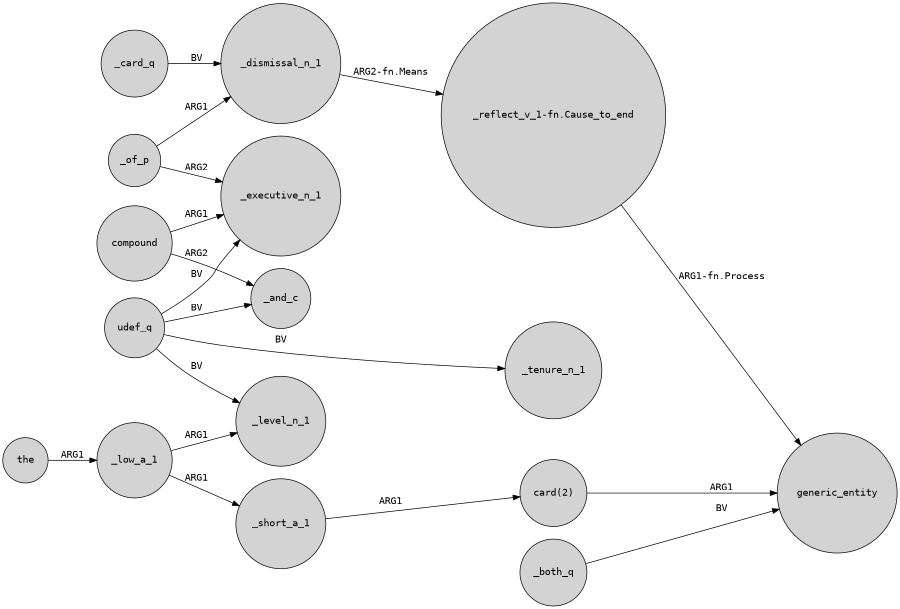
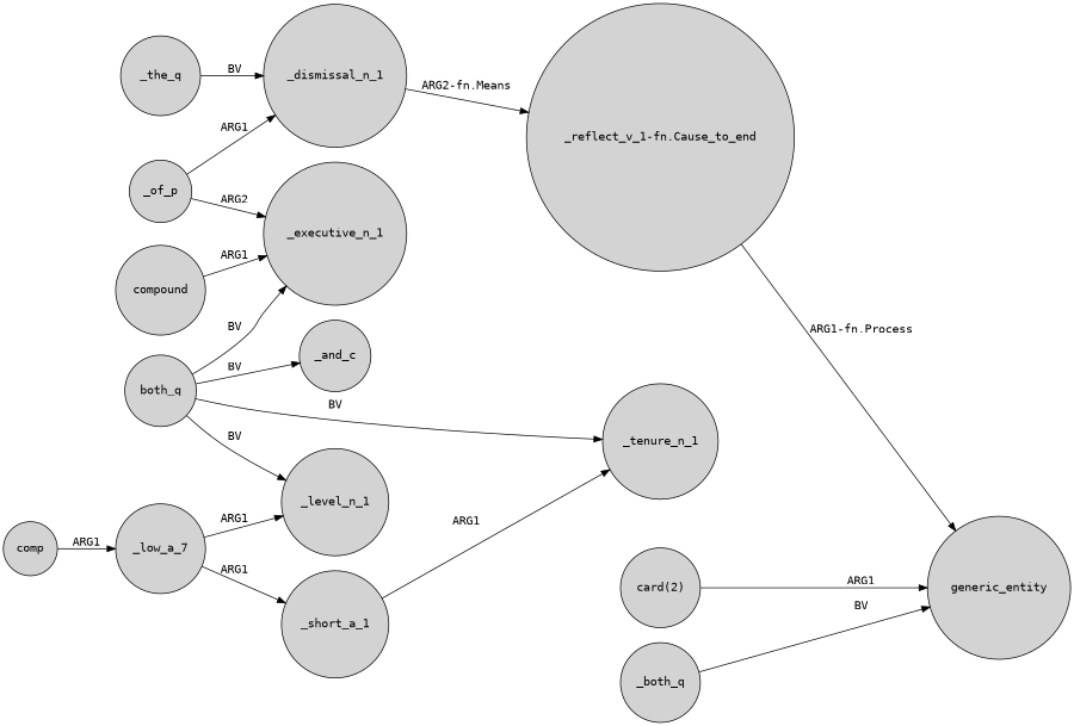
  digraph {
    fontname="DejaVu Sans Mono"
    rankdir=LR
    node [fontname="DejaVu Sans Mono" shape=circle style=filled]
    edge [fontname="DejaVu Sans Mono"]
    "_reflect_v_1-fn.Cause_to_end"
    generic_entity
    _dismissal_n_1
-   _the_q [label=_card_q]
+   _the_q
    _of_p
    _executive_n_1
-   udef_q
+   udef_q [label=both_q]
    _and_c
    _level_n_1
    _tenure_n_1
-   _low_a_1
+   _low_a_1 [label=_low_a_7]
    _short_a_1
-   comp [label=the]
+   comp
    compound
    "card(2)"
    _both_q
    "_reflect_v_1-fn.Cause_to_end" -> generic_entity [label="ARG1-fn.Process"]
    _dismissal_n_1 -> "_reflect_v_1-fn.Cause_to_end" [label="ARG2-fn.Means"]
    _the_q -> _dismissal_n_1 [label=BV]
    _of_p -> _dismissal_n_1 [label=ARG1]
    _of_p -> _executive_n_1 [label=ARG2]
    udef_q -> _executive_n_1 [label=BV]
    udef_q -> _and_c [label=BV]
    udef_q -> _level_n_1 [label=BV]
    udef_q -> _tenure_n_1 [label=BV]
    _low_a_1 -> _level_n_1 [label=ARG1]
    _low_a_1 -> _short_a_1 [label=ARG1]
-   _short_a_1 -> "card(2)" [label=ARG1]
+   _short_a_1 -> _tenure_n_1 [label=ARG1]
    comp -> _low_a_1 [label=ARG1]
    compound -> _executive_n_1 [label=ARG1]
-   compound -> _and_c [label=ARG2]
    "card(2)" -> generic_entity [label=ARG1]
    _both_q -> generic_entity [label=BV]
  }
